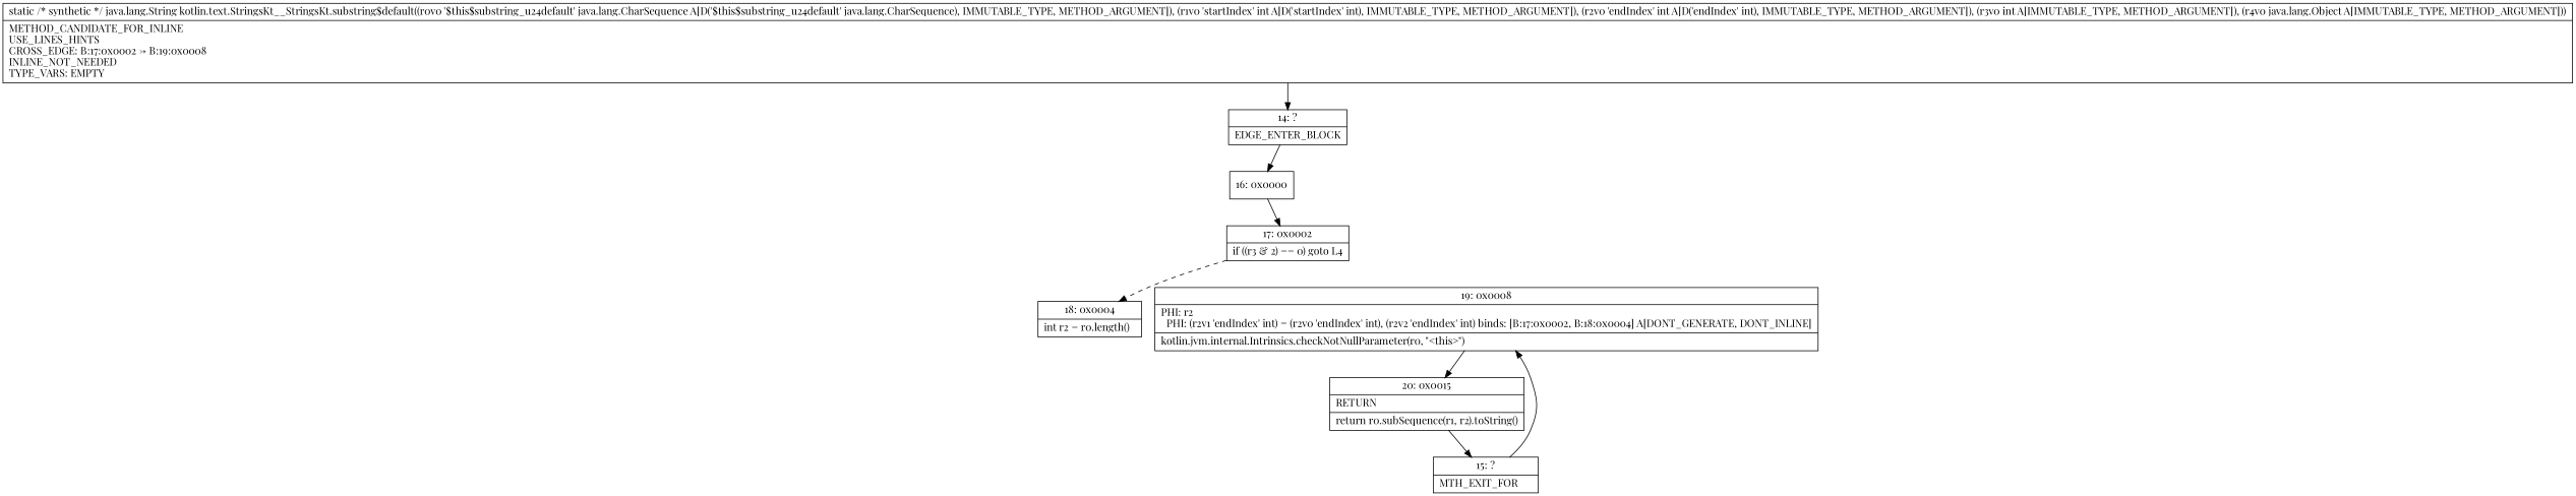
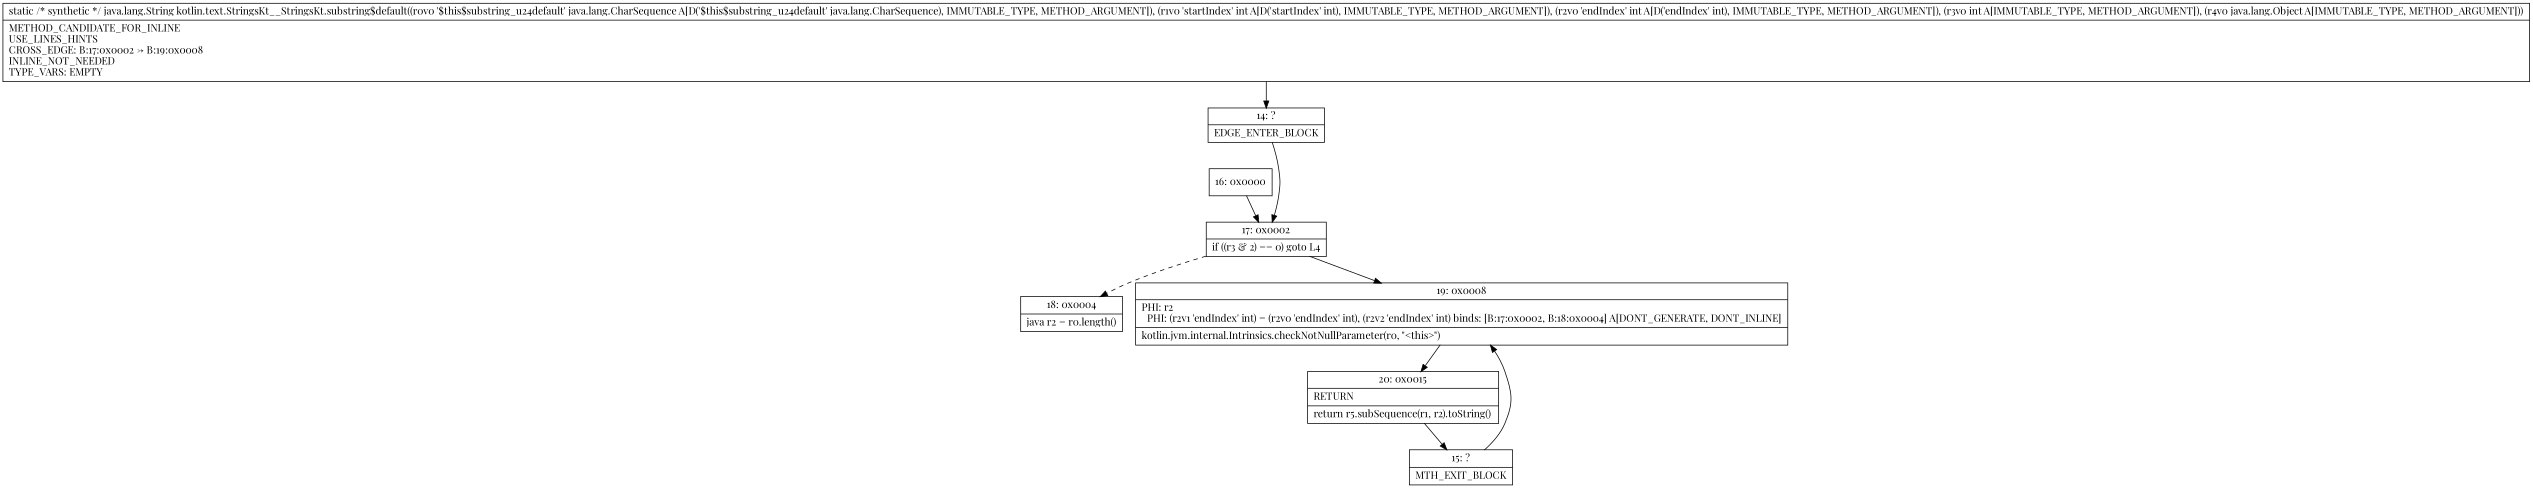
  digraph {
    fontname="Playfair Display"
    node [fontname="Playfair Display" shape=record]
    edge [fontname="Playfair Display"]
    n1 [label="{14\:\ ?|EDGE_ENTER_BLOCK\l}"]
    n2 [label="{16\:\ 0x0000}"]
    n3 [label="{17\:\ 0x0002|if ((r3 & 2) == 0) goto L4\l}"]
-   n4 [label="{18\:\ 0x0004|int r2 = r0.length()\l}"]
+   n4 [label="{18\:\ 0x0004|java r2 = r0.length()\l}"]
    n5 [label="{19\:\ 0x0008|PHI: r2 \l  PHI: (r2v1 'endIndex' int) = (r2v0 'endIndex' int), (r2v2 'endIndex' int) binds: [B:17:0x0002, B:18:0x0004] A[DONT_GENERATE, DONT_INLINE]\l|kotlin.jvm.internal.Intrinsics.checkNotNullParameter(r0, \"\<this\>\")\l}"]
-   n6 [label="{20\:\ 0x0015|RETURN\l|return r0.subSequence(r1, r2).toString()\l}"]
-   n7 [label="{15\:\ ?|MTH_EXIT_FOR\l}"]
+   n6 [label="{20\:\ 0x0015|RETURN\l|return r5.subSequence(r1, r2).toString()\l}"]
+   n7 [label="{15\:\ ?|MTH_EXIT_BLOCK\l}"]
    n8 [label="{static \/* synthetic *\/ java.lang.String kotlin.text.StringsKt__StringsKt.substring$default((r0v0 '$this$substring_u24default' java.lang.CharSequence A[D('$this$substring_u24default' java.lang.CharSequence), IMMUTABLE_TYPE, METHOD_ARGUMENT]), (r1v0 'startIndex' int A[D('startIndex' int), IMMUTABLE_TYPE, METHOD_ARGUMENT]), (r2v0 'endIndex' int A[D('endIndex' int), IMMUTABLE_TYPE, METHOD_ARGUMENT]), (r3v0 int A[IMMUTABLE_TYPE, METHOD_ARGUMENT]), (r4v0 java.lang.Object A[IMMUTABLE_TYPE, METHOD_ARGUMENT]))  | METHOD_CANDIDATE_FOR_INLINE\lUSE_LINES_HINTS\lCROSS_EDGE: B:17:0x0002 \-\> B:19:0x0008\lINLINE_NOT_NEEDED\lTYPE_VARS: EMPTY\l}"]
-   n1 -> n2
+   n1 -> n3
    n2 -> n3
    n3 -> n4 [style=dashed]
+   n3 -> n5
    n5 -> n6
    n6 -> n7
    n7 -> n5
    n8 -> n1
  }
